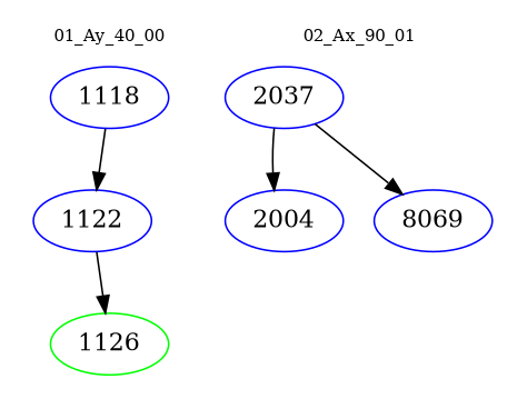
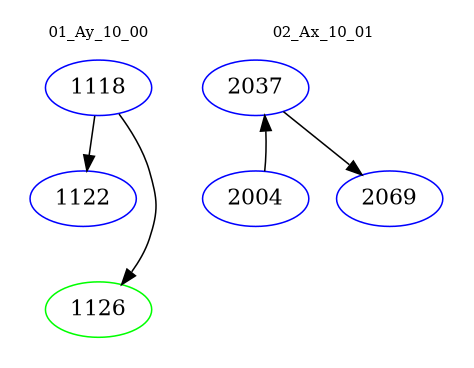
  digraph {
    node [color=blue]
    edge [color=black]
    n1 [label=1118]
    n2 [label=1122]
    n3 [color=green label=1126]
    n4 [label=2037]
    n5 [label=2004]
-   n6 [label=8069]
+   n6 [label=2069]
    subgraph cluster_1 {
      color=white
      fontsize=10
-     label="01_Ay_40_00"
+     label="01_Ay_10_00"
      n1
      n2
      n3
    }
    subgraph cluster_2 {
      color=white
      fontsize=10
-     label="02_Ax_90_01"
+     label="02_Ax_10_01"
      n4
      n5
      n6
    }
    n1 -> n2
-   n2 -> n3
-   n4 -> n5
+   n1 -> n3
+   n5 -> n4
    n4 -> n6
  }
